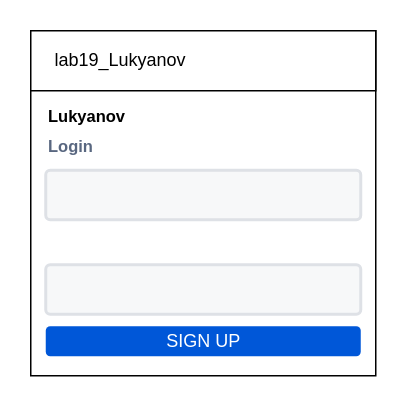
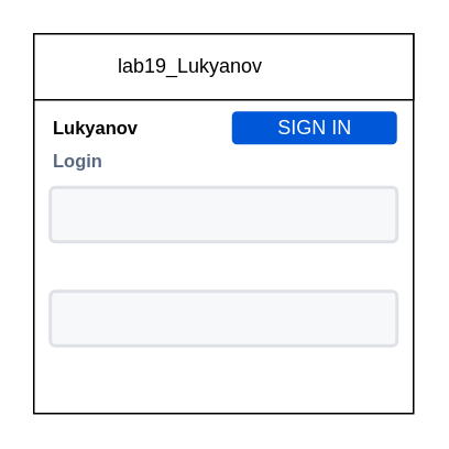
  <mxCell id="0" />
  <mxCell id="1" parent="0" />
  <mxCell id="2" value="" style="rounded=0;whiteSpace=wrap;html=1;" parent="1" vertex="1"><mxGeometry x="20" y="20" width="230" height="230" as="geometry" /></mxCell>
  <mxCell id="3" value="" style="rounded=0;whiteSpace=wrap;html=1;" parent="1" vertex="1"><mxGeometry x="20" y="20" width="230" height="40" as="geometry" /></mxCell>
- <mxCell id="4" value="lab19_Lukyanov" style="text;html=1;strokeColor=none;fillColor=none;align=center;verticalAlign=middle;whiteSpace=wrap;rounded=0;" parent="1" vertex="1"><mxGeometry x="60" y="30" width="40" height="20" as="geometry" /></mxCell>
- <mxCell id="5" value="SIGN UP" style="rounded=1;fillColor=#0057D8;align=center;strokeColor=none;html=1;fontColor=#ffffff;fontSize=12" parent="1" vertex="1"><mxGeometry x="30" y="217" width="210" height="20" as="geometry" /></mxCell>
+ <mxCell id="4" value="lab19_Lukyanov" style="text;html=1;strokeColor=none;fillColor=none;align=center;verticalAlign=middle;whiteSpace=wrap;rounded=0;" parent="1" vertex="1"><mxGeometry x="95" y="30" width="40" height="20" as="geometry" /></mxCell>
  <mxCell id="6" value="Lukyanov" style="fillColor=none;strokeColor=none;html=1;fontSize=12;fontStyle=0;align=left;fontStyle=1;fontSize=11" parent="1" vertex="1"><mxGeometry x="30" y="67" width="210" height="20" as="geometry" /></mxCell>
  <mxCell id="7" value="" style="rounded=1;arcSize=9;fillColor=#F7F8F9;align=left;spacingLeft=5;strokeColor=#DEE1E6;html=1;strokeWidth=2;fontColor=#596780;fontSize=12" parent="1" vertex="1"><mxGeometry x="30" y="113" width="210" height="33" as="geometry" /></mxCell>
  <mxCell id="8" value="" style="rounded=1;arcSize=9;fillColor=#F7F8F9;align=left;spacingLeft=5;strokeColor=#DEE1E6;html=1;strokeWidth=2;fontColor=#596780;fontSize=12" parent="1" vertex="1"><mxGeometry x="30" y="176" width="210" height="33" as="geometry" /></mxCell>
+ <mxCell id="9" value="SIGN IN" style="rounded=1;fillColor=#0057D8;align=center;strokeColor=none;html=1;fontColor=#ffffff;fontSize=12" parent="1" vertex="1"><mxGeometry x="140" y="67" width="100" height="20" as="geometry" /></mxCell>
  <mxCell id="10" value="Login" style="fillColor=none;strokeColor=none;html=1;fontSize=11;fontStyle=0;align=left;fontColor=#596780;fontStyle=1;fontSize=11" parent="1" vertex="1"><mxGeometry x="30" y="87" width="210" height="20" as="geometry" /></mxCell>
